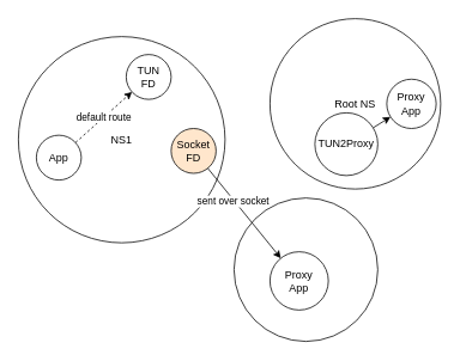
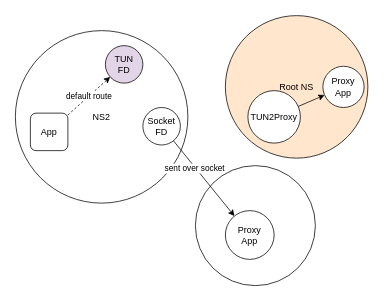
  <mxCell id="0" />
  <mxCell id="1" parent="0" />
- <mxCell id="2" value="NS1" style="ellipse;whiteSpace=wrap;html=1;aspect=fixed;" vertex="1" parent="1"><mxGeometry x="20" y="40" width="230" height="230" as="geometry" /></mxCell>
- <mxCell id="3" value="Root NS" style="ellipse;whiteSpace=wrap;html=1;aspect=fixed;" vertex="1" parent="1"><mxGeometry x="300" y="20" width="190" height="190" as="geometry" /></mxCell>
- <mxCell id="4" value="&lt;div&gt;TUN&lt;/div&gt;&lt;div&gt;FD&lt;/div&gt;" style="ellipse;whiteSpace=wrap;html=1;aspect=fixed;" vertex="1" parent="1"><mxGeometry x="140" y="60" width="50" height="50" as="geometry" /></mxCell>
+ <mxCell id="2" value="NS2" style="ellipse;whiteSpace=wrap;html=1;aspect=fixed;" vertex="1" parent="1"><mxGeometry x="20" y="40" width="230" height="230" as="geometry" /></mxCell>
+ <mxCell id="3" value="Root NS" style="ellipse;whiteSpace=wrap;html=1;aspect=fixed;fillColor=#ffe6cc;" vertex="1" parent="1"><mxGeometry x="300" y="20" width="190" height="190" as="geometry" /></mxCell>
+ <mxCell id="4" value="&lt;div&gt;TUN&lt;/div&gt;&lt;div&gt;FD&lt;/div&gt;" style="ellipse;whiteSpace=wrap;html=1;aspect=fixed;fillColor=#e1d5e7;" vertex="1" parent="1"><mxGeometry x="140" y="60" width="50" height="50" as="geometry" /></mxCell>
  <mxCell id="5" style="edgeStyle=none;html=1;" edge="1" parent="1" source="6" target="14"><mxGeometry relative="1" as="geometry" /></mxCell>
- <mxCell id="6" value="TUN2Proxy" style="ellipse;whiteSpace=wrap;html=1;aspect=fixed;" vertex="1" parent="1"><mxGeometry x="350" y="125" width="70" height="70" as="geometry" /></mxCell>
+ <mxCell id="6" value="TUN2Proxy" style="ellipse;whiteSpace=wrap;html=1;aspect=fixed;" vertex="1" parent="1"><mxGeometry x="330" y="120" width="70" height="70" as="geometry" /></mxCell>
  <mxCell id="7" value="" style="ellipse;whiteSpace=wrap;html=1;aspect=fixed;" vertex="1" parent="1"><mxGeometry x="260" y="220" width="160" height="160" as="geometry" /></mxCell>
  <mxCell id="8" style="edgeStyle=none;html=1;" edge="1" parent="1" source="10" target="11"><mxGeometry relative="1" as="geometry" /></mxCell>
  <mxCell id="9" value="sent over socket" style="edgeLabel;html=1;align=center;verticalAlign=middle;resizable=0;points=[];" vertex="1" connectable="0" parent="8"><mxGeometry x="-0.291" y="-2" relative="1" as="geometry"><mxPoint as="offset" /></mxGeometry></mxCell>
- <mxCell id="10" value="&lt;div&gt;Socket&lt;/div&gt;&lt;div&gt;FD&lt;br&gt;&lt;/div&gt;" style="ellipse;whiteSpace=wrap;html=1;aspect=fixed;fillColor=#ffe6cc;" vertex="1" parent="1"><mxGeometry x="190" y="142.5" width="50" height="50" as="geometry" /></mxCell>
+ <mxCell id="10" value="&lt;div&gt;Socket&lt;/div&gt;&lt;div&gt;FD&lt;br&gt;&lt;/div&gt;" style="ellipse;whiteSpace=wrap;html=1;aspect=fixed;" vertex="1" parent="1"><mxGeometry x="190" y="142.5" width="50" height="50" as="geometry" /></mxCell>
  <mxCell id="11" value="&lt;div&gt;Proxy&lt;/div&gt;&lt;div&gt;App&lt;br&gt;&lt;/div&gt;" style="ellipse;whiteSpace=wrap;html=1;aspect=fixed;" vertex="1" parent="1"><mxGeometry x="300" y="280" width="65" height="65" as="geometry" /></mxCell>
  <mxCell id="12" value="default route" style="edgeStyle=none;html=1;dashed=1;" edge="1" parent="1" source="13" target="4"><mxGeometry relative="1" as="geometry" /></mxCell>
- <mxCell id="13" value="App" style="ellipse;whiteSpace=wrap;html=1;aspect=fixed;" vertex="1" parent="1"><mxGeometry x="40" y="150" width="50" height="50" as="geometry" /></mxCell>
+ <mxCell id="13" value="App" style="whiteSpace=wrap;html=1;aspect=fixed;rounded=1;" vertex="1" parent="1"><mxGeometry x="40" y="150" width="50" height="50" as="geometry" /></mxCell>
  <mxCell id="14" value="&lt;div&gt;Proxy&lt;/div&gt;&lt;div&gt;App&lt;br&gt;&lt;/div&gt;" style="ellipse;whiteSpace=wrap;html=1;aspect=fixed;" vertex="1" parent="1"><mxGeometry x="430" y="87.5" width="55" height="55" as="geometry" /></mxCell>
